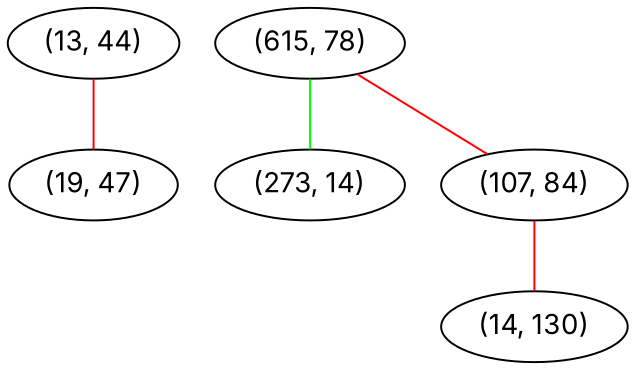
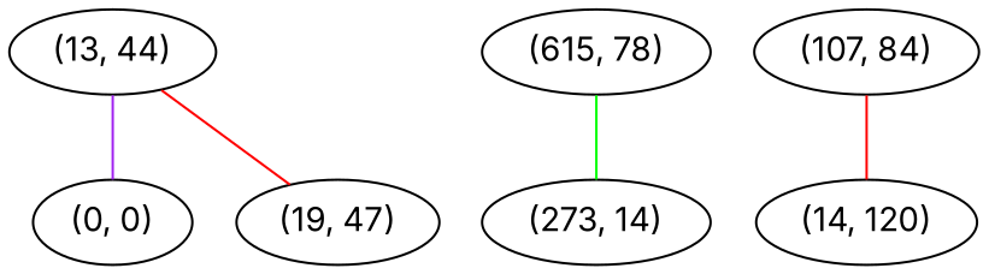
  graph {
    fontname=Inter
    node [fontname=Inter]
    edge [color=red fontname=Inter weight=1]
    "(13, 44)"
+   "(0, 0)"
    "(19, 47)"
    n4 [label="(615, 78)"]
    "(273, 14)"
    "(107, 84)"
-   "(14, 130)"
+   "(14, 130)" [label="(14, 120)"]
+   "(13, 44)" -- "(0, 0)" [color=purple weight=4]
    "(13, 44)" -- "(19, 47)"
    n4 -- "(273, 14)" [color=green weight=2]
-   n4 -- "(107, 84)"
    "(107, 84)" -- "(14, 130)"
  }
